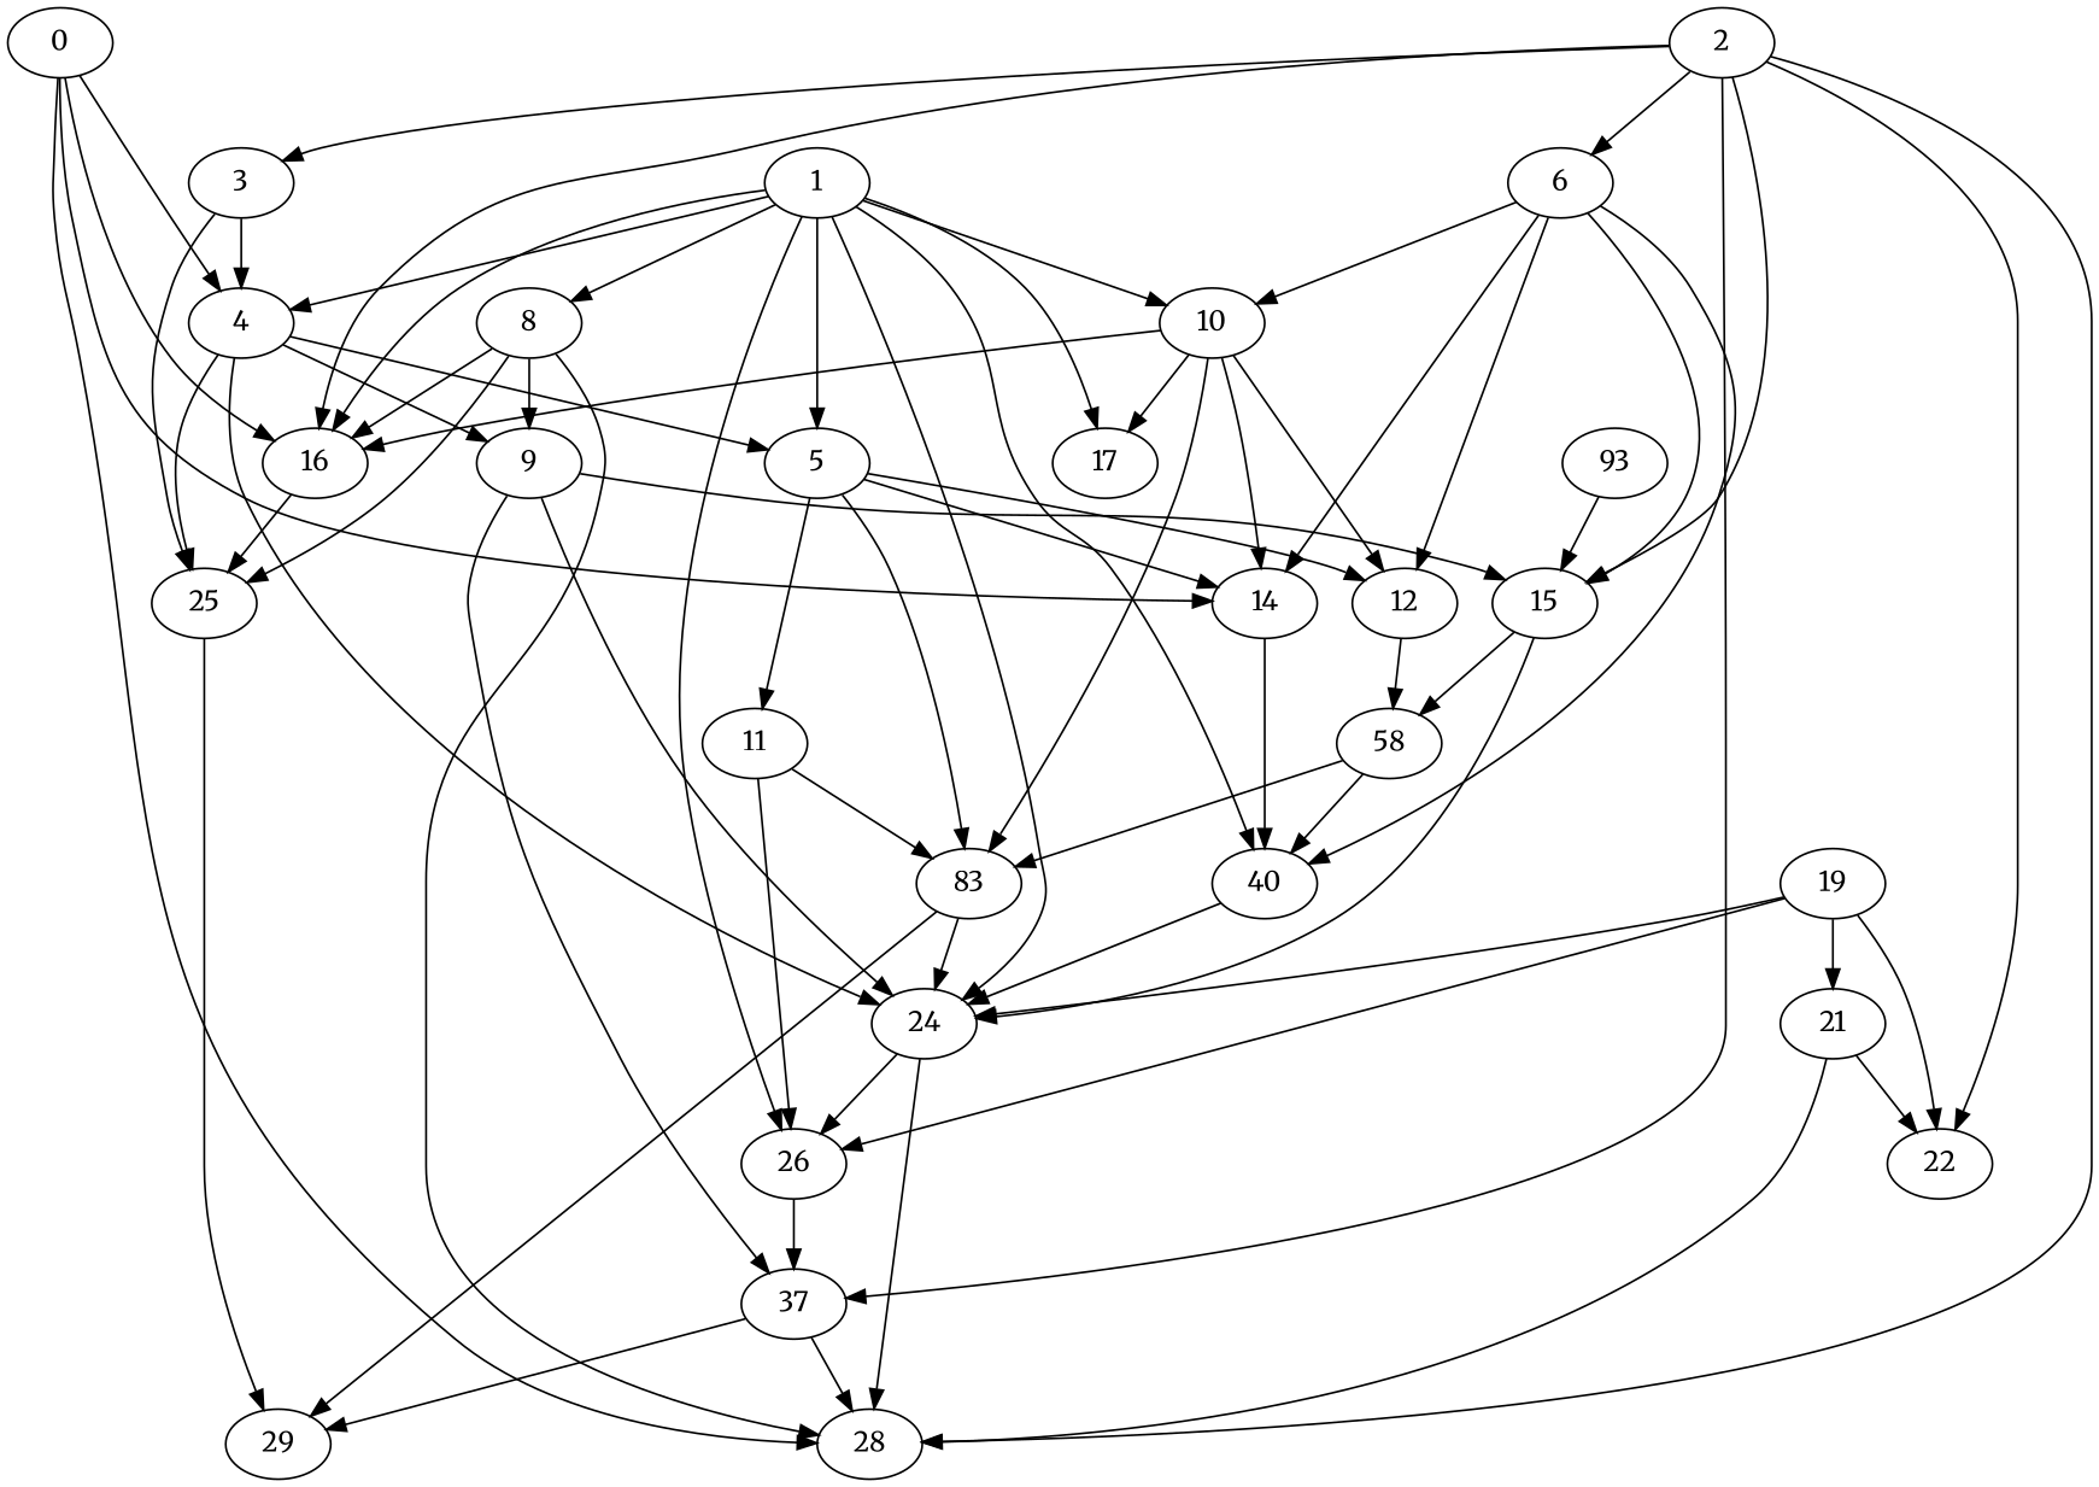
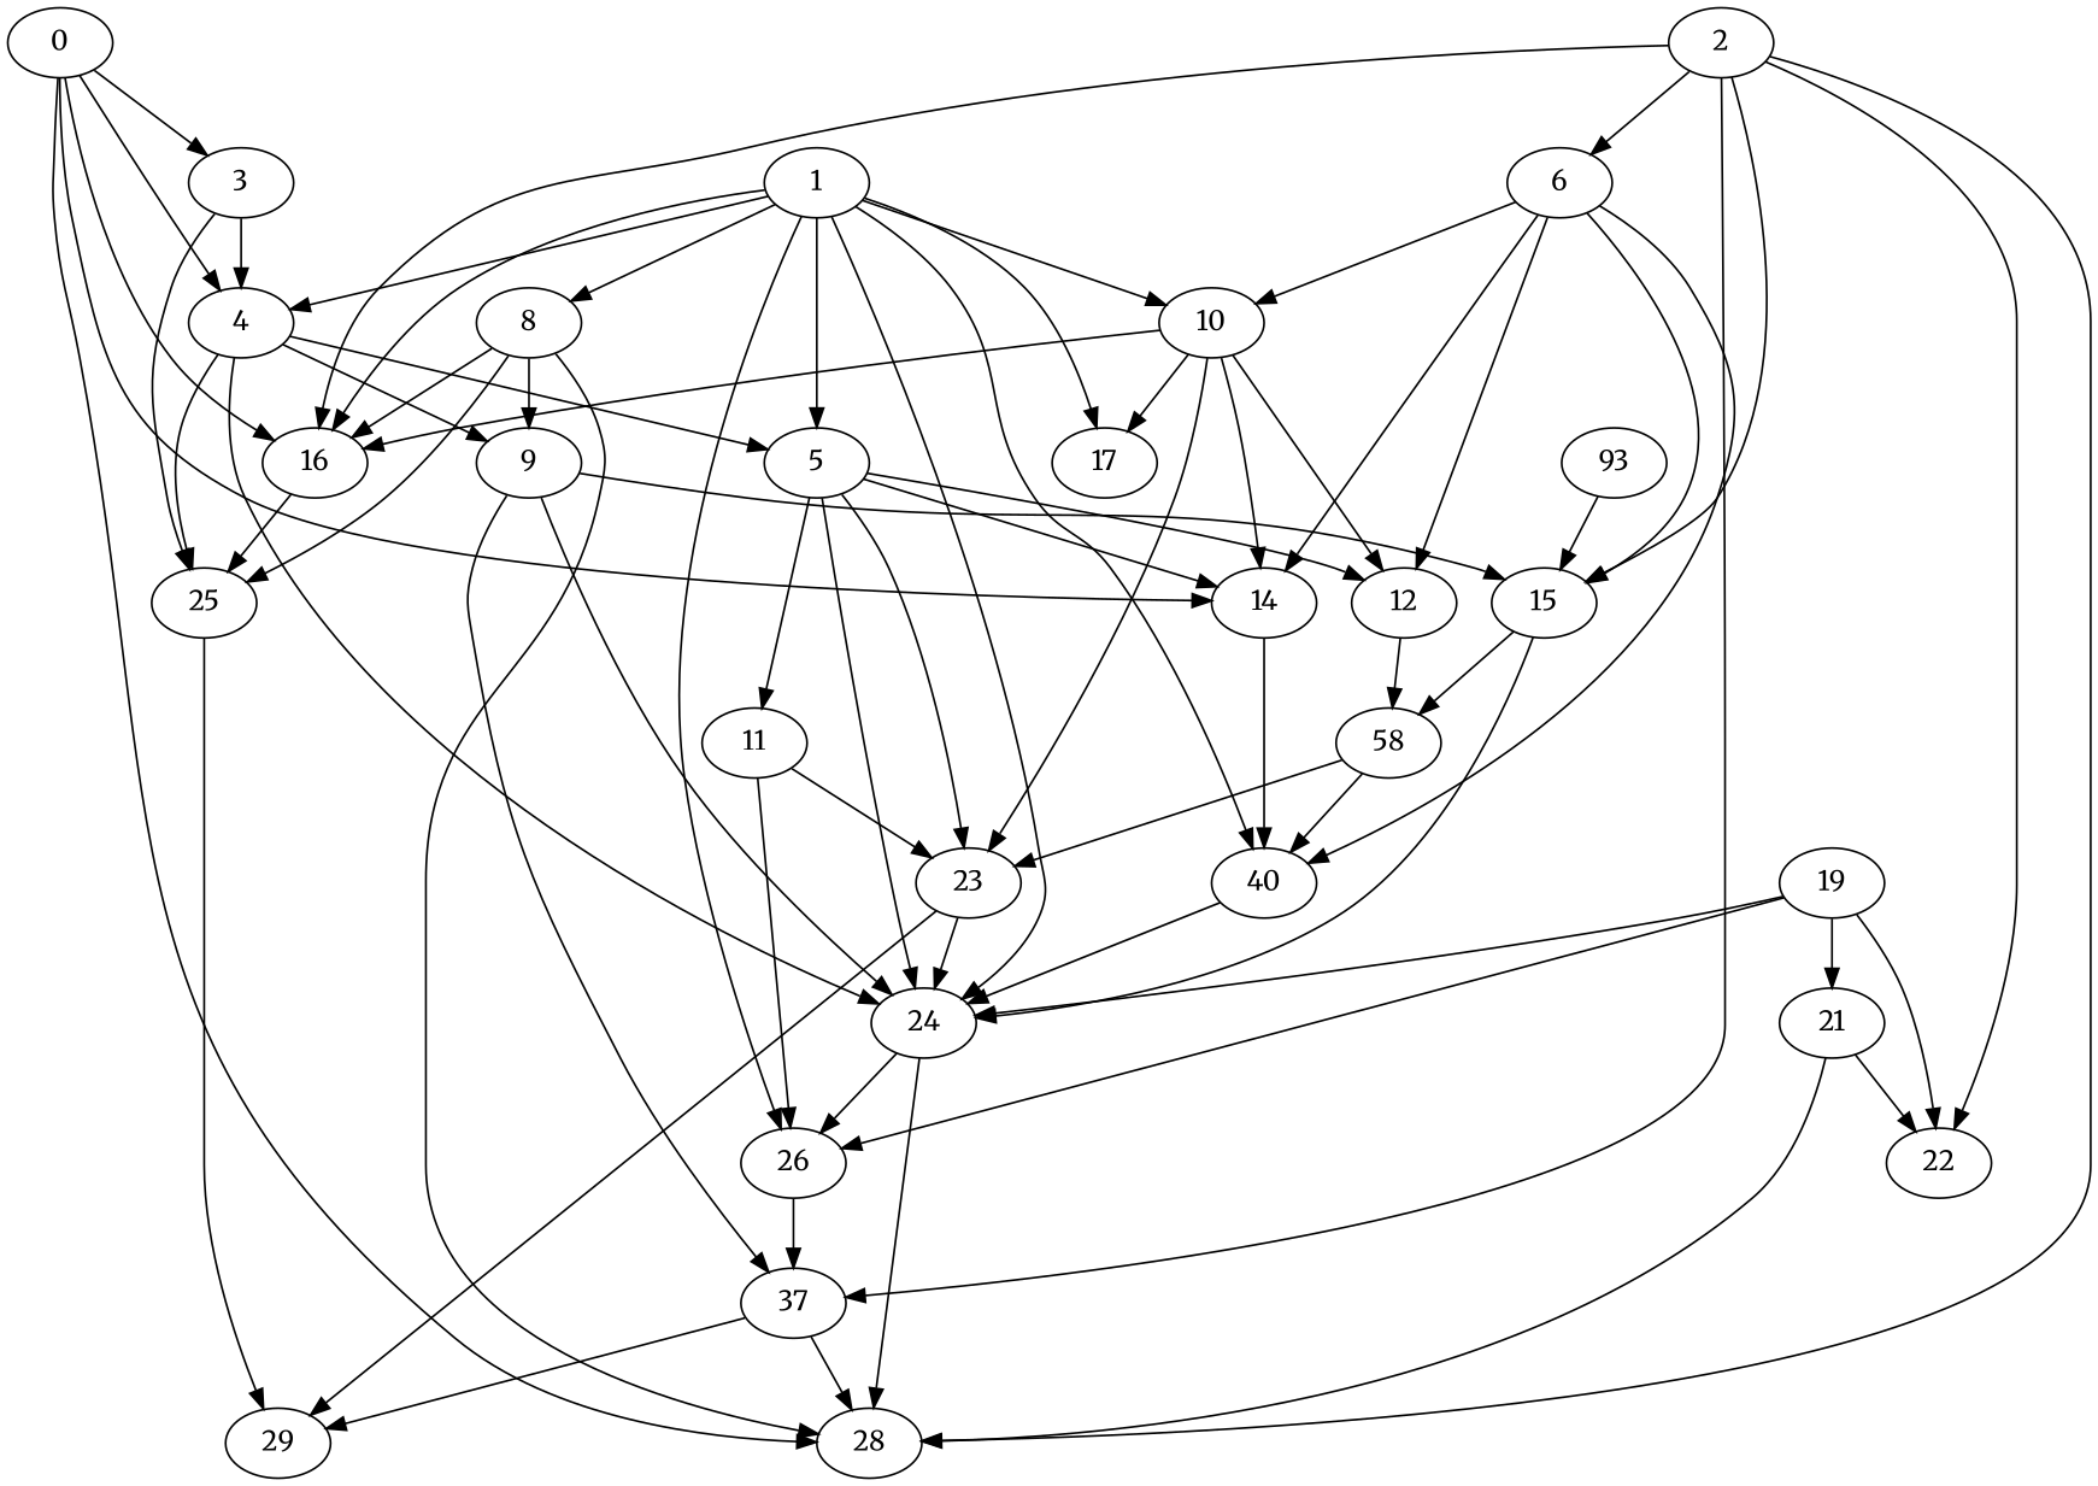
  digraph {
    fontname=Merriweather
    node [Weight=3 fontname=Merriweather]
    edge [Weight=41 fontname=Merriweather]
    2 [Weight=9]
    3 [Weight=4]
    6 [Weight=5]
    15 [Weight=7]
    16 [Weight=8]
    n6 [Weight=8 label=37]
    28 [Weight=6]
    22
    4 [Weight=10]
    25 [Weight=7]
    14 [Weight=2]
    10 [Weight=5]
    n13 [label=40]
    12
    24 [Weight=9]
    n16 [Weight=8 label=58]
    29
    0 [Weight=9]
    5 [Weight=8]
    9 [Weight=9]
    1
    8 [Weight=10]
    26 [Weight=10]
    17 [Weight=8]
    11 [Weight=6]
-   23 [Weight=5 label=83]
+   23 [Weight=5]
    n27 [Weight=10 label=93]
    19
    21
-   2 -> 3 [Weight=37]
+   0 -> 3 [Weight=37]
    2 -> 6 [Weight=24]
    2 -> 15 [Weight=33]
    2 -> 16 [Weight=16]
    2 -> n6 [Weight=12]
    2 -> 28
    2 -> 22
    3 -> 4 [Weight=24]
    3 -> 25 [Weight=29]
    6 -> 15 [Weight=8]
    6 -> 14 [Weight=33]
    6 -> 10
    6 -> n13 [Weight=20]
    6 -> 12 [Weight=20]
    15 -> 24 [Weight=8]
    15 -> n16 [Weight=29]
    16 -> 25 [Weight=29]
    n6 -> 28 [Weight=33]
    n6 -> 29 [Weight=29]
    4 -> 25
    4 -> 24 [Weight=8]
    4 -> 5 [Weight=8]
    4 -> 9 [Weight=37]
    25 -> 29 [Weight=8]
    14 -> n13 [Weight=29]
    10 -> 16
    10 -> 14
    10 -> 12 [Weight=8]
    10 -> 17 [Weight=24]
    10 -> 23 [Weight=24]
    n13 -> 24 [Weight=29]
    12 -> n16 [Weight=12]
    24 -> 28 [Weight=33]
    24 -> 26
    n16 -> n13 [Weight=33]
    n16 -> 23 [Weight=33]
    0 -> 16 [Weight=33]
    0 -> 28 [Weight=24]
    0 -> 4 [Weight=16]
    0 -> 14 [Weight=37]
    5 -> 14 [Weight=24]
    5 -> 12 [Weight=16]
+   5 -> 24 [Weight=33]
    5 -> 11 [Weight=20]
    5 -> 23 [Weight=12]
    9 -> 15 [Weight=8]
    9 -> n6 [Weight=29]
    9 -> 24 [Weight=16]
    1 -> 16 [Weight=12]
    1 -> 4 [Weight=29]
    1 -> 10
    1 -> n13 [Weight=37]
    1 -> 24 [Weight=12]
    1 -> 5 [Weight=24]
    1 -> 8 [Weight=16]
    1 -> 26 [Weight=8]
    1 -> 17 [Weight=12]
    8 -> 16
    8 -> 28 [Weight=12]
    8 -> 25 [Weight=12]
    8 -> 9 [Weight=24]
    26 -> n6
    11 -> 26 [Weight=16]
    11 -> 23 [Weight=8]
    23 -> 24 [Weight=12]
    23 -> 29 [Weight=20]
    n27 -> 15 [Weight=16]
    19 -> 22 [Weight=16]
    19 -> 24
    19 -> 26 [Weight=20]
    19 -> 21 [Weight=33]
    21 -> 28 [Weight=29]
    21 -> 22
  }
